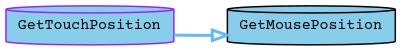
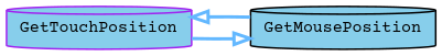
  digraph {
    rankdir=LR
    fontname="Courier Prime"
    node [fillcolor=skyblue fontname="Courier Prime" fontsize=10 shape=cylinder style=filled]
    edge [color=steelblue1 fontname="Courier Prime" fontsize=10 labelfontname=Helvetica labelfontsize=10 style=bold arrowhead=onormal]
    n1 [color=purple fontcolor=black height=0.2 label=GetTouchPosition width=0.4]
    n2 [color=black height=0.2 label=GetMousePosition width=0.4]
    n1 -> n2
+   n2 -> n1
  }
